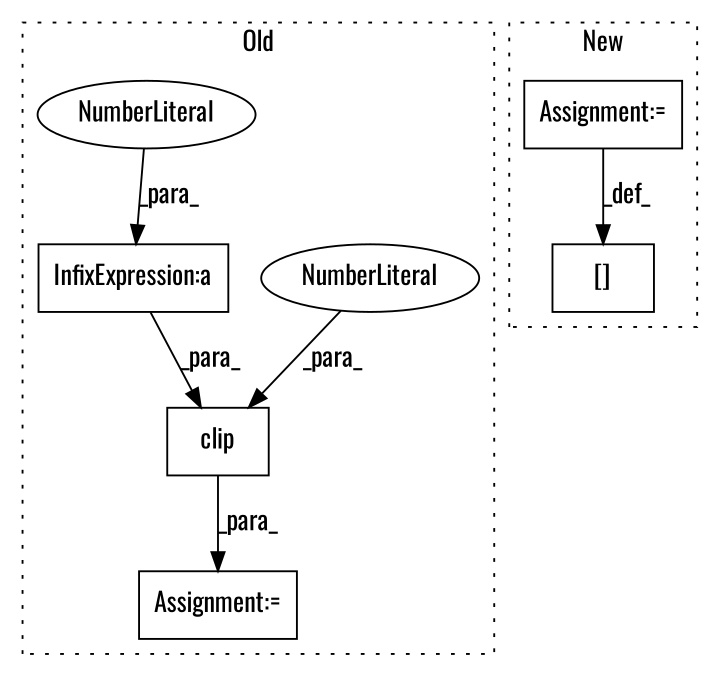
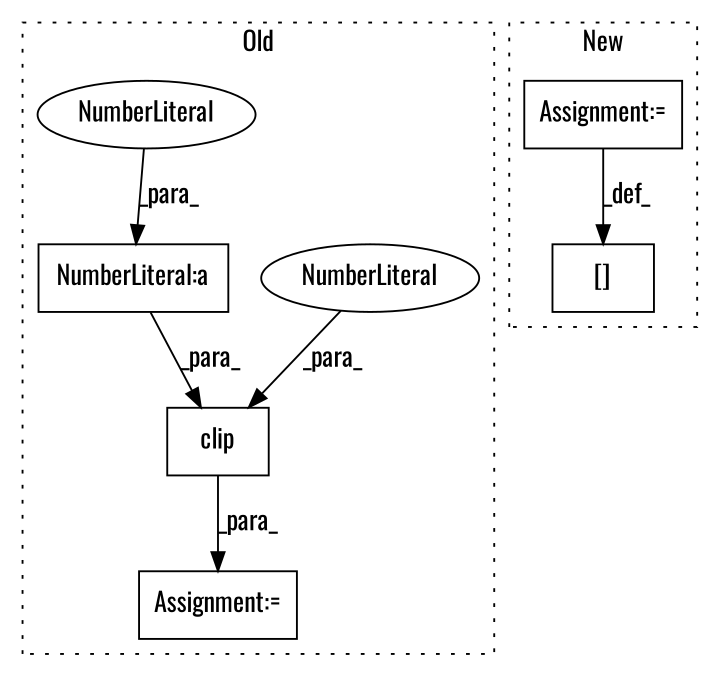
  digraph {
    fontname=Oswald
    node [a=7 l=1 shape=box fontname=Oswald]
    edge [fontname=Oswald]
    n1 [a=32 l="5,1" label=clip s="6520,6545"]
    n2 [label="Assignment:=" s=6513]
    n3 [a=34 label=NumberLiteral s=6540 shape=ellipse]
-   n4 [a=27 l=3 label="InfixExpression:a" s=6533]
+   n4 [a=27 l=3 label="NumberLiteral:a" s=6533]
    n5 [a=34 l=3 label=NumberLiteral s=6536 shape=ellipse]
    n6 [a=2 l="11,1" label="[]" s="5969,5991"]
    n7 [label="Assignment:=" s=5992]
    subgraph cluster_1 {
      label=Old
      style=dotted
      n1
      n2
      n3
      n4
      n5
    }
    subgraph cluster_2 {
      label=New
      style=dotted
      n6
      n7
    }
    n1 -> n2 [label=_para_]
    n3 -> n1 [label=_para_]
    n4 -> n1 [label=_para_]
    n5 -> n4 [label=_para_]
    n7 -> n6 [label=_def_]
  }
